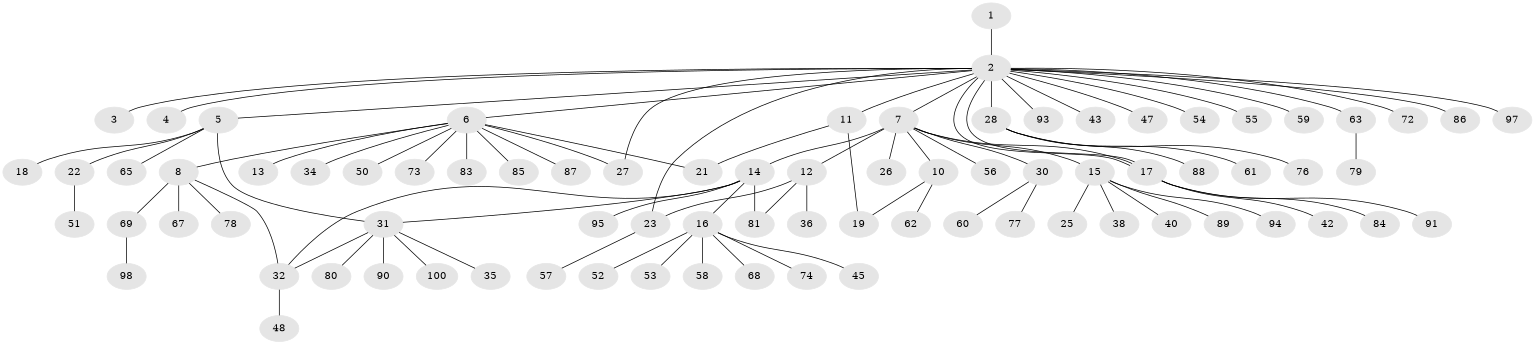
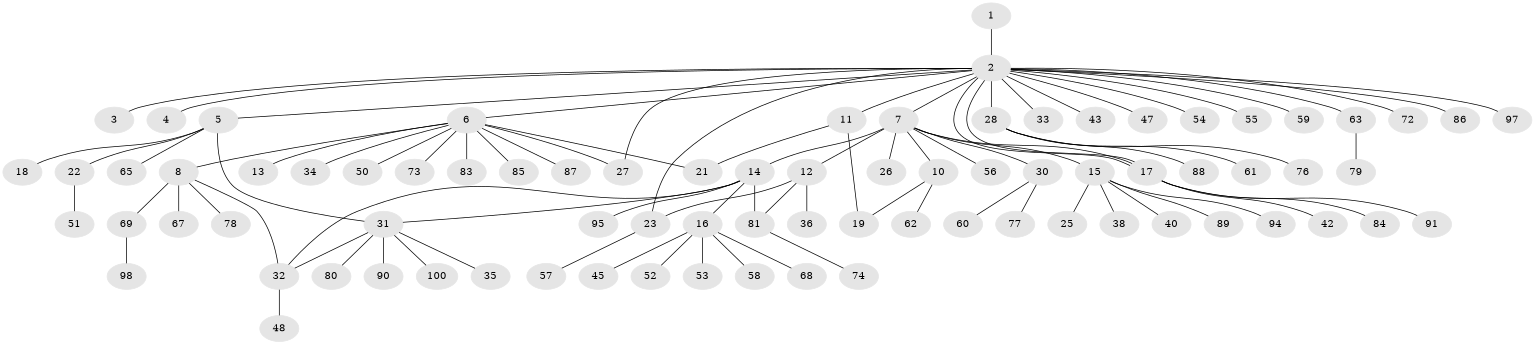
  graph {
    node [color=gray90 style=filled]
    1 [super="+92"]
    2 [super="+41"]
    3
    4
    5 [super="+9"]
    6 [super="+20"]
    7 [super="+96"]
    11 [super="+64"]
    17 [super="+39"]
    23
    27 [super="+93"]
    28 [super="+71"]
-   33 [label=93]
+   33
    43 [super="+70"]
    47
    54
    55
    59
    63 [super="+75"]
    72
    86
    97
    18
    22
    31 [super="+42"]
    65
    8 [super="+44"]
    13
    21
    34
    50
    73
    83
    85
    87
    15 [super="+24"]
    10
    12 [super="+49"]
    14 [super="+66"]
    26
    30 [super="+99"]
    56
    19 [super="+29"]
    25
    38
    40
    89
    94
    n49 [label=42]
    84
    91
    57
    61
    76
    88
    79
    51
    32 [super="+37"]
    35
    80
    90
    100
    67
    69
    78
    62
    36
    81
    16 [super="+82"]
    95
    60
    77
    48
    98
    45
    52
    53
    58
    68
    74
    1 -- 2
    2 -- 3
    2 -- 4
    2 -- 5
    2 -- 6
    2 -- 7
    2 -- 11
    2 -- 17
    2 -- 17
    2 -- 23
    2 -- 27
    2 -- 28
    2 -- 33
    2 -- 43
    2 -- 47
    2 -- 54
    2 -- 55
    2 -- 59
    2 -- 63
    2 -- 72
    2 -- 86
    2 -- 97
    5 -- 18
    5 -- 22
    5 -- 31
    5 -- 65
    6 -- 27
    6 -- 8
    6 -- 13
    6 -- 21
    6 -- 34
    6 -- 50
    6 -- 73
    6 -- 83
    6 -- 85
    6 -- 87
    7 -- 17
    7 -- 15
    7 -- 10
    7 -- 12
    7 -- 14 [weight=2]
    7 -- 26
    7 -- 30
    7 -- 56
    11 -- 21
    11 -- 19 [weight=2]
    17 -- n49
    17 -- 84
    17 -- 91
    23 -- 57
    28 -- 61
    28 -- 76
    28 -- 88
    63 -- 79
    22 -- 51
    31 -- 32
    31 -- 35
    31 -- 80
    31 -- 90
    31 -- 100
    8 -- 32
    8 -- 67
    8 -- 69
    8 -- 78
    15 -- 25
    15 -- 38
    15 -- 40
    15 -- 89
    15 -- 94
    10 -- 19
    10 -- 62
    12 -- 23
    12 -- 36
    12 -- 81
    14 -- 31
    14 -- 32
    14 -- 81
    14 -- 16
    14 -- 95
    30 -- 60
    30 -- 77
    32 -- 48
    69 -- 98
    16 -- 45
    16 -- 52
    16 -- 53
    16 -- 58
    16 -- 68
-   16 -- 74
+   81 -- 74
  }
